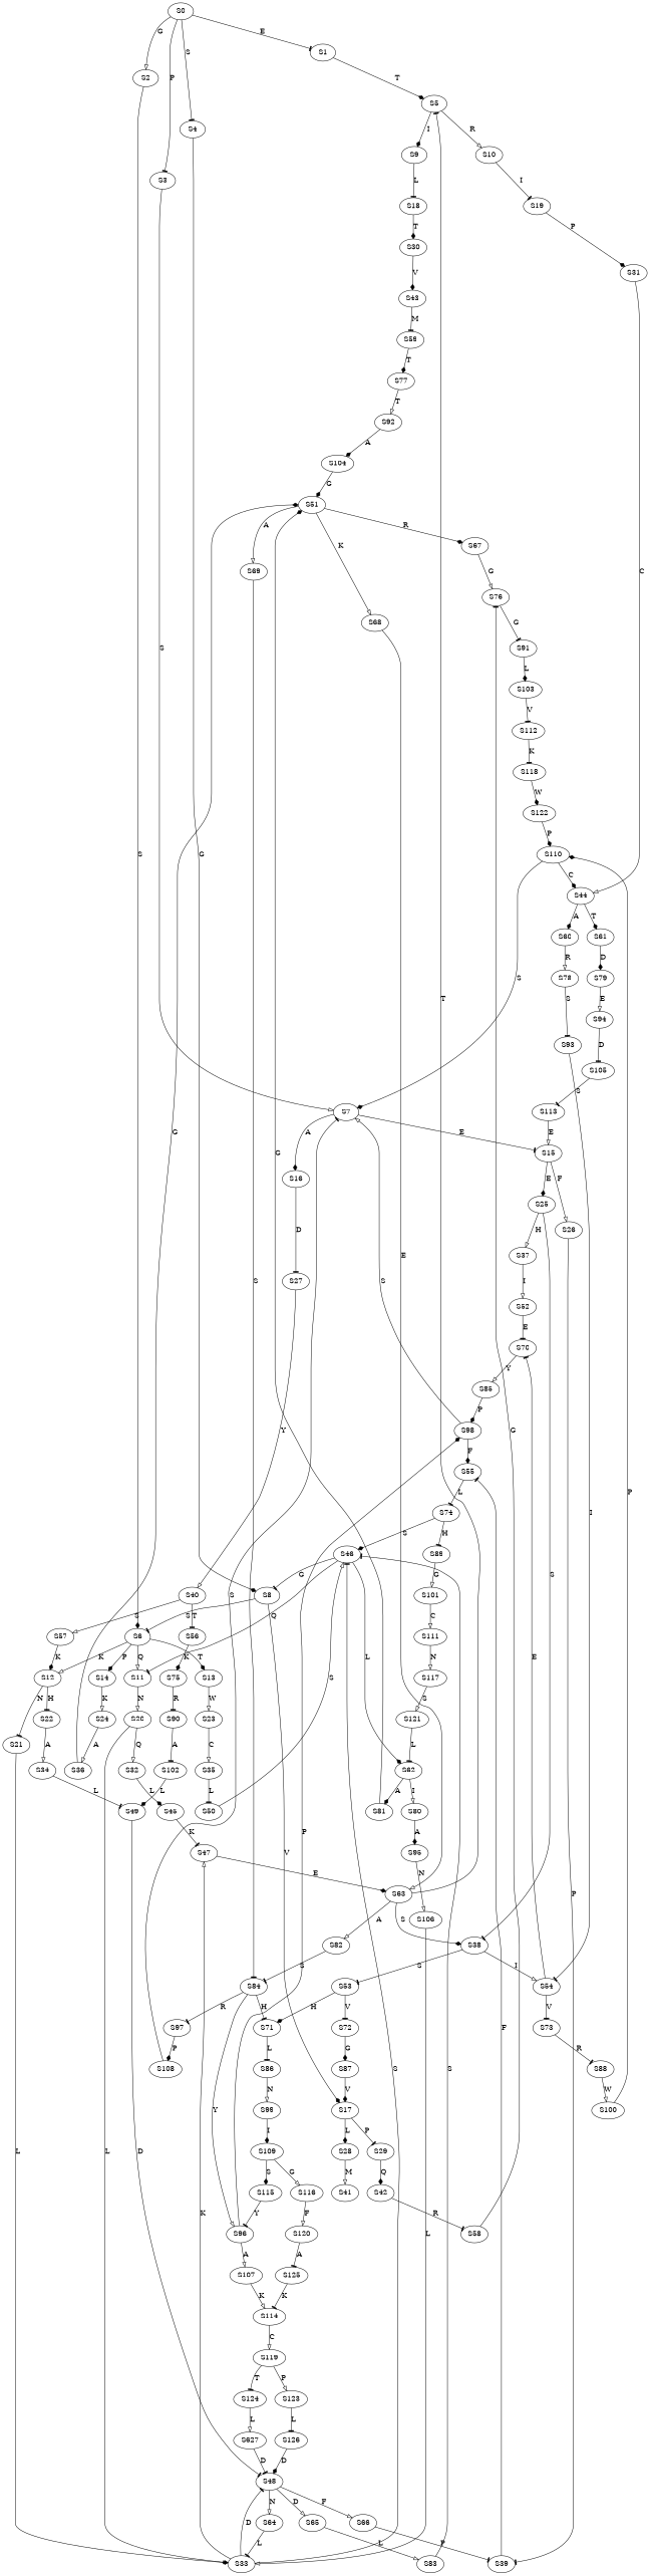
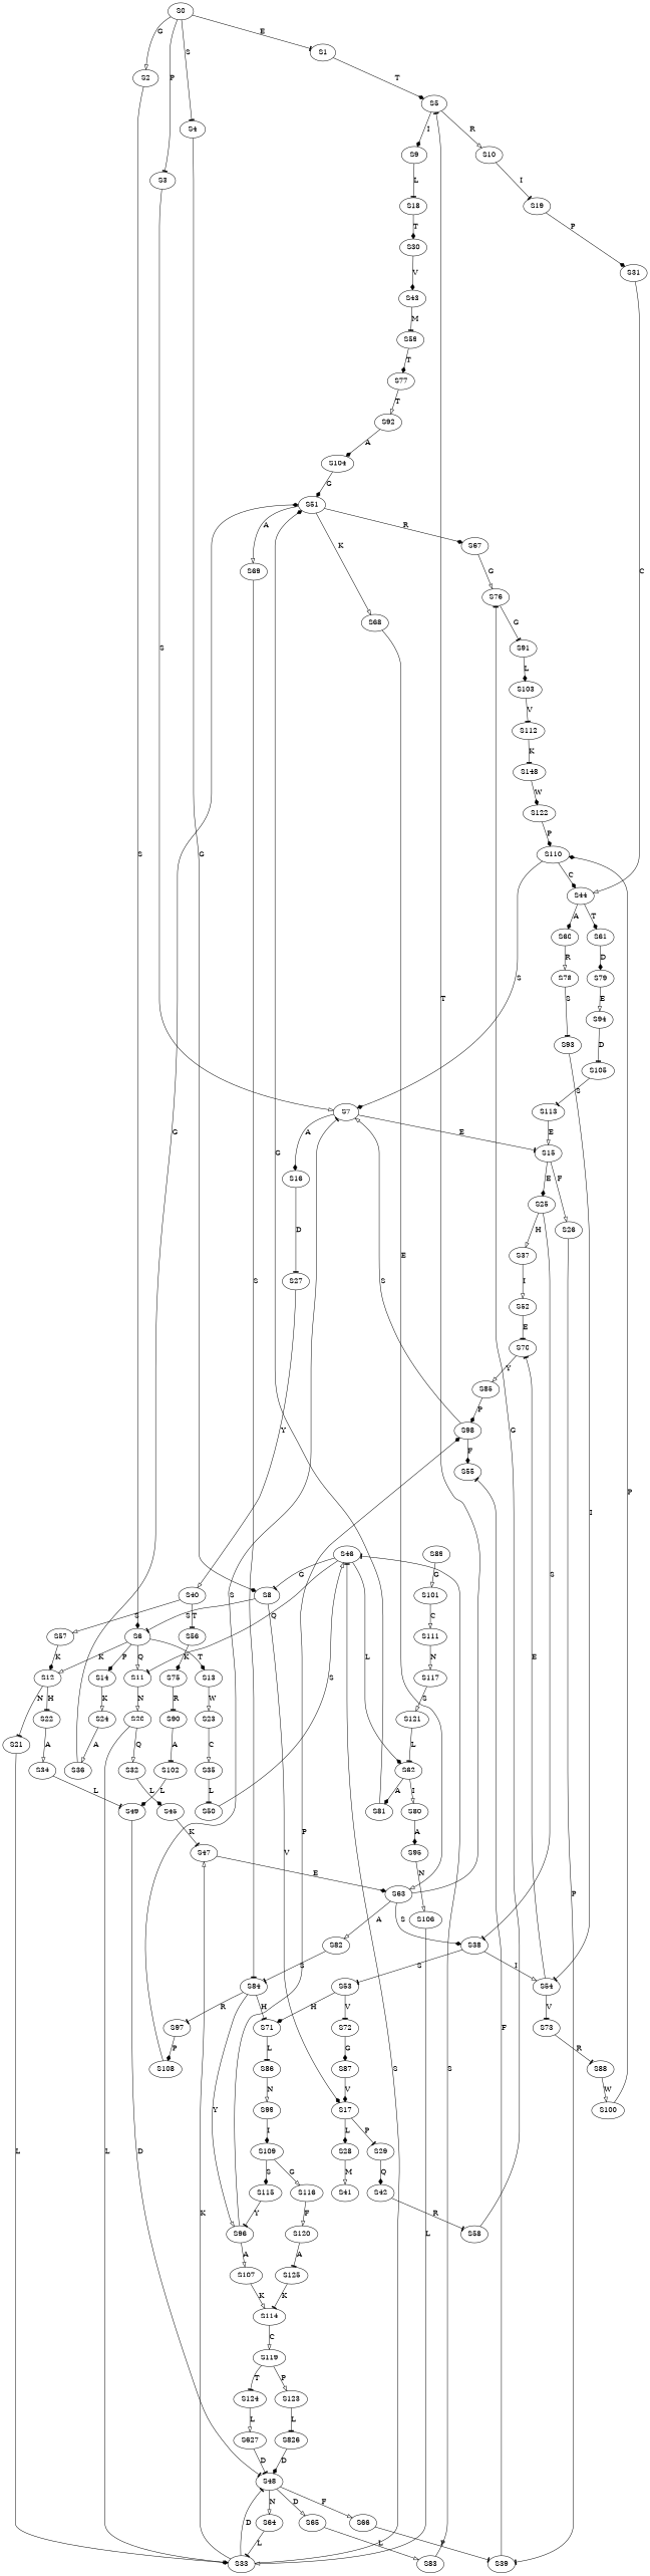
  strict digraph {
    edge [arrowhead=tee]
    S0
    S1
    S2
    S3
    S4
    S5
    S6
    S7
    S8
    S9
    S10
    S11
    S12
    S13
    S14
    S15
    S16
    S17
    S18
    S19
    S20
    S21
    S22
    S23
    S24
    S25
    S26
    S27
    S28
    S29
    S30
    S31
    S32
    S33
    S34
    S35
    S36
    S37
    S38
    S39
    S40
    S41
    S42
    S43
    S44
    S45
    S46
    S47
    S48
    S49
    S50
    S51
    S52
    S53
    S54
    S55
    S56
    S57
    S58
    S59
    S60
    S61
    S62
    S63
    S64
    S65
    S66
    S67
    S68
    S69
    S70
    S71
    S72
    S73
-   S74
    S75
    S76
    S77
    S78
    S79
    S80
    S81
    S82
    S83
    S84
    S85
    S86
    S87
    S88
    S89
    S90
    S91
    S92
    S93
    S94
    S95
    S96
    S97
    S98
    S99
    S100
    S101
    S102
    S103
    S104
    S105
    S106
    S107
    S108
    S109
    S110
    S111
    S112
    S113
    S114
    S115
    S116
    S117
-   S118
+   S118 [label=S148]
    S119
    S120
    S121
    S122
    S123
    S124
    S125
-   S126
+   S126 [label=S826]
    n128 [label=S627]
    S0 -> S1 [label=E]
    S0 -> S2 [arrowhead=onormal label=G]
    S0 -> S3 [label=P]
    S0 -> S4 [label=S]
    S1 -> S5 [arrowhead=diamond label=T]
    S2 -> S6 [arrowhead=diamond label=S]
    S3 -> S7 [arrowhead=onormal label=S]
    S4 -> S8 [arrowhead=diamond label=G]
    S5 -> S9 [arrowhead=diamond label=I]
    S5 -> S10 [arrowhead=onormal label=R]
    S6 -> S11 [arrowhead=onormal label=Q]
    S6 -> S12 [arrowhead=onormal label=K]
    S6 -> S13 [arrowhead=diamond label=T]
    S6 -> S14 [arrowhead=diamond label=P]
    S7 -> S15 [label=E]
    S7 -> S16 [arrowhead=diamond label=A]
    S8 -> S6 [label=S]
    S8 -> S17 [arrowhead=diamond label=V]
    S9 -> S18 [label=L]
    S10 -> S19 [label=I]
    S11 -> S20 [arrowhead=onormal label=N]
    S12 -> S21 [label=N]
    S12 -> S22 [label=H]
    S13 -> S23 [arrowhead=onormal label=W]
    S14 -> S24 [arrowhead=onormal label=K]
    S15 -> S25 [arrowhead=diamond label=E]
    S15 -> S26 [arrowhead=onormal label=F]
    S16 -> S27 [label=D]
    S17 -> S28 [arrowhead=diamond label=L]
    S17 -> S29 [label=P]
    S18 -> S30 [arrowhead=diamond label=T]
    S19 -> S31 [arrowhead=diamond label=P]
    S20 -> S32 [arrowhead=onormal label=Q]
    S20 -> S33 [arrowhead=onormal label=L]
    S21 -> S33 [arrowhead=diamond label=L]
    S22 -> S34 [arrowhead=onormal label=A]
    S23 -> S35 [arrowhead=onormal label=C]
    S24 -> S36 [arrowhead=onormal label=A]
    S25 -> S37 [arrowhead=onormal label=H]
    S25 -> S38 [label=S]
    S26 -> S39 [label=P]
    S27 -> S40 [arrowhead=onormal label=Y]
    S28 -> S41 [arrowhead=onormal label=M]
    S29 -> S42 [arrowhead=diamond label=Q]
    S30 -> S43 [arrowhead=diamond label=V]
    S31 -> S44 [arrowhead=onormal label=C]
    S32 -> S45 [arrowhead=diamond label=L]
    S33 -> S46 [label=S]
    S33 -> S47 [arrowhead=onormal label=K]
    S33 -> S48 [label=D]
    S34 -> S49 [label=L]
    S35 -> S50 [label=L]
    S36 -> S51 [arrowhead=diamond label=G]
    S37 -> S52 [arrowhead=onormal label=I]
    S38 -> S53 [label=S]
    S38 -> S54 [arrowhead=onormal label=I]
    S39 -> S55 [label=F]
    S40 -> S56 [label=T]
    S40 -> S57 [arrowhead=onormal label=S]
    S42 -> S58 [label=R]
    S43 -> S59 [label=M]
    S44 -> S60 [arrowhead=diamond label=A]
    S44 -> S61 [arrowhead=diamond label=T]
    S45 -> S47 [label=K]
    S46 -> S8 [label=G]
    S46 -> S11 [label=Q]
    S46 -> S62 [arrowhead=diamond label=L]
    S47 -> S63 [arrowhead=diamond label=E]
    S48 -> S64 [arrowhead=onormal label=N]
    S48 -> S65 [arrowhead=onormal label=D]
    S48 -> S66 [arrowhead=onormal label=F]
    S49 -> S48 [label=D]
    S50 -> S46 [arrowhead=onormal label=S]
    S51 -> S67 [arrowhead=diamond label=R]
    S51 -> S68 [arrowhead=onormal label=K]
    S51 -> S69 [arrowhead=onormal label=A]
    S52 -> S70 [label=E]
    S53 -> S71 [arrowhead=diamond label=H]
    S53 -> S72 [label=V]
    S54 -> S70 [label=E]
    S54 -> S73 [label=V]
-   S55 -> S74 [label=L]
    S56 -> S75 [arrowhead=diamond label=K]
    S57 -> S12 [arrowhead=diamond label=K]
    S58 -> S76 [label=G]
    S59 -> S77 [arrowhead=diamond label=T]
    S60 -> S78 [arrowhead=onormal label=R]
    S61 -> S79 [arrowhead=diamond label=D]
    S62 -> S80 [arrowhead=onormal label=I]
    S62 -> S81 [arrowhead=diamond label=A]
    S63 -> S5 [label=T]
    S63 -> S38 [arrowhead=diamond label=S]
    S63 -> S82 [arrowhead=onormal label=A]
    S64 -> S33 [label=L]
    S65 -> S83 [arrowhead=onormal label=L]
    S66 -> S39 [label=P]
    S67 -> S76 [arrowhead=onormal label=G]
    S68 -> S63 [arrowhead=onormal label=E]
    S69 -> S84 [label=S]
    S70 -> S85 [arrowhead=onormal label=Y]
    S71 -> S86 [label=L]
    S72 -> S87 [arrowhead=diamond label=G]
    S73 -> S88 [label=R]
-   S74 -> S46 [arrowhead=diamond label=S]
-   S74 -> S89 [label=H]
    S75 -> S90 [label=R]
    S76 -> S91 [label=G]
    S77 -> S92 [arrowhead=onormal label=T]
    S78 -> S93 [label=S]
    S79 -> S94 [arrowhead=onormal label=E]
    S80 -> S95 [arrowhead=diamond label=A]
    S81 -> S51 [arrowhead=diamond label=G]
    S82 -> S84 [label=S]
    S83 -> S46 [label=S]
    S84 -> S71 [label=H]
    S84 -> S96 [arrowhead=onormal label=Y]
    S84 -> S97 [label=R]
    S85 -> S98 [arrowhead=diamond label=P]
    S86 -> S99 [arrowhead=onormal label=N]
    S87 -> S17 [arrowhead=diamond label=V]
    S88 -> S100 [arrowhead=onormal label=W]
    S89 -> S101 [arrowhead=onormal label=G]
    S90 -> S102 [label=A]
    S91 -> S103 [arrowhead=diamond label=L]
    S92 -> S104 [arrowhead=diamond label=A]
    S93 -> S54 [label=I]
    S94 -> S105 [label=D]
    S95 -> S106 [arrowhead=onormal label=N]
    S96 -> S98 [arrowhead=diamond label=P]
    S96 -> S107 [arrowhead=onormal label=A]
    S97 -> S108 [arrowhead=diamond label=P]
    S98 -> S7 [arrowhead=onormal label=S]
    S98 -> S55 [arrowhead=diamond label=F]
    S99 -> S109 [arrowhead=diamond label=I]
    S100 -> S110 [arrowhead=diamond label=P]
    S101 -> S111 [arrowhead=onormal label=C]
    S102 -> S49 [arrowhead=diamond label=L]
    S103 -> S112 [label=V]
    S104 -> S51 [arrowhead=diamond label=G]
    S105 -> S113 [label=S]
    S106 -> S33 [arrowhead=onormal label=L]
    S107 -> S114 [arrowhead=onormal label=K]
    S108 -> S7 [label=S]
    S109 -> S115 [arrowhead=diamond label=S]
    S109 -> S116 [arrowhead=onormal label=G]
    S110 -> S7 [arrowhead=diamond label=S]
    S110 -> S44 [arrowhead=diamond label=C]
    S111 -> S117 [arrowhead=onormal label=N]
    S112 -> S118 [label=K]
    S113 -> S15 [arrowhead=onormal label=E]
    S114 -> S119 [arrowhead=onormal label=C]
    S115 -> S96 [label=Y]
    S116 -> S120 [arrowhead=onormal label=F]
    S117 -> S121 [arrowhead=onormal label=S]
    S118 -> S122 [arrowhead=diamond label=W]
    S119 -> S123 [arrowhead=onormal label=P]
    S119 -> S124 [label=T]
    S120 -> S125 [label=A]
    S121 -> S62 [label=L]
    S122 -> S110 [arrowhead=diamond label=P]
    S123 -> S126 [label=L]
    S124 -> n128 [arrowhead=onormal label=L]
    S125 -> S114 [label=K]
    S126 -> S48 [arrowhead=diamond label=D]
    n128 -> S48 [label=D]
  }
